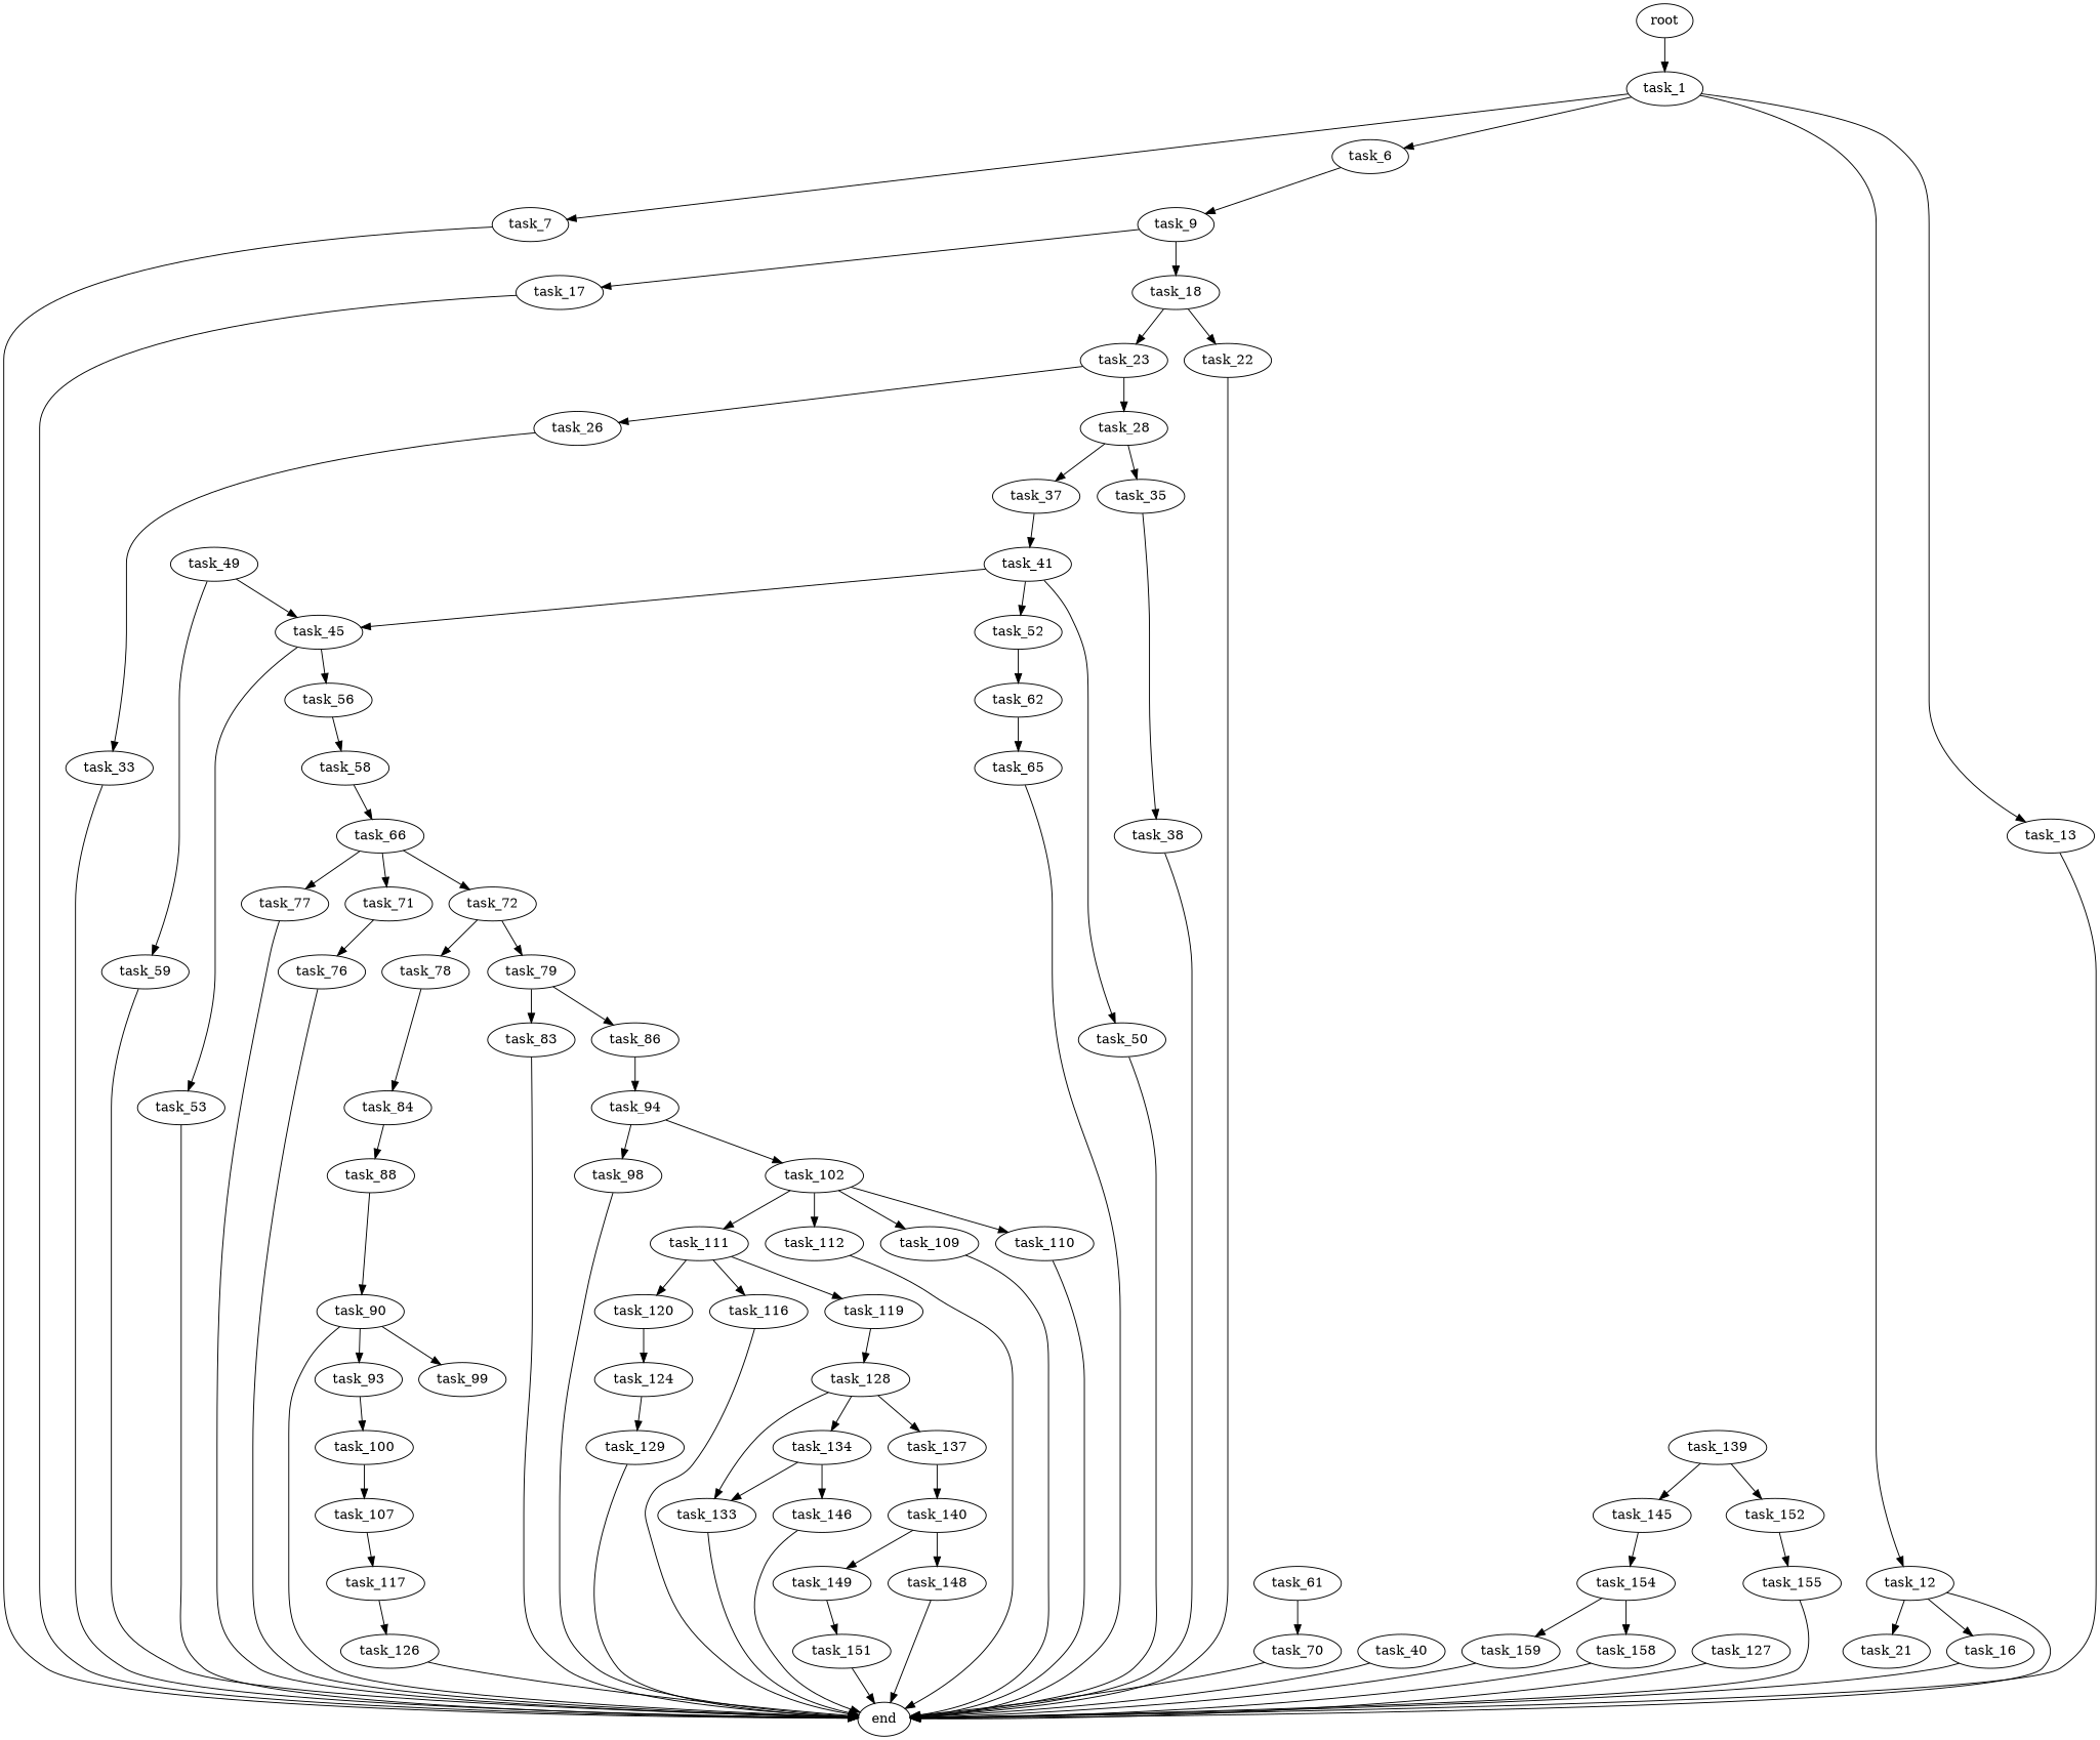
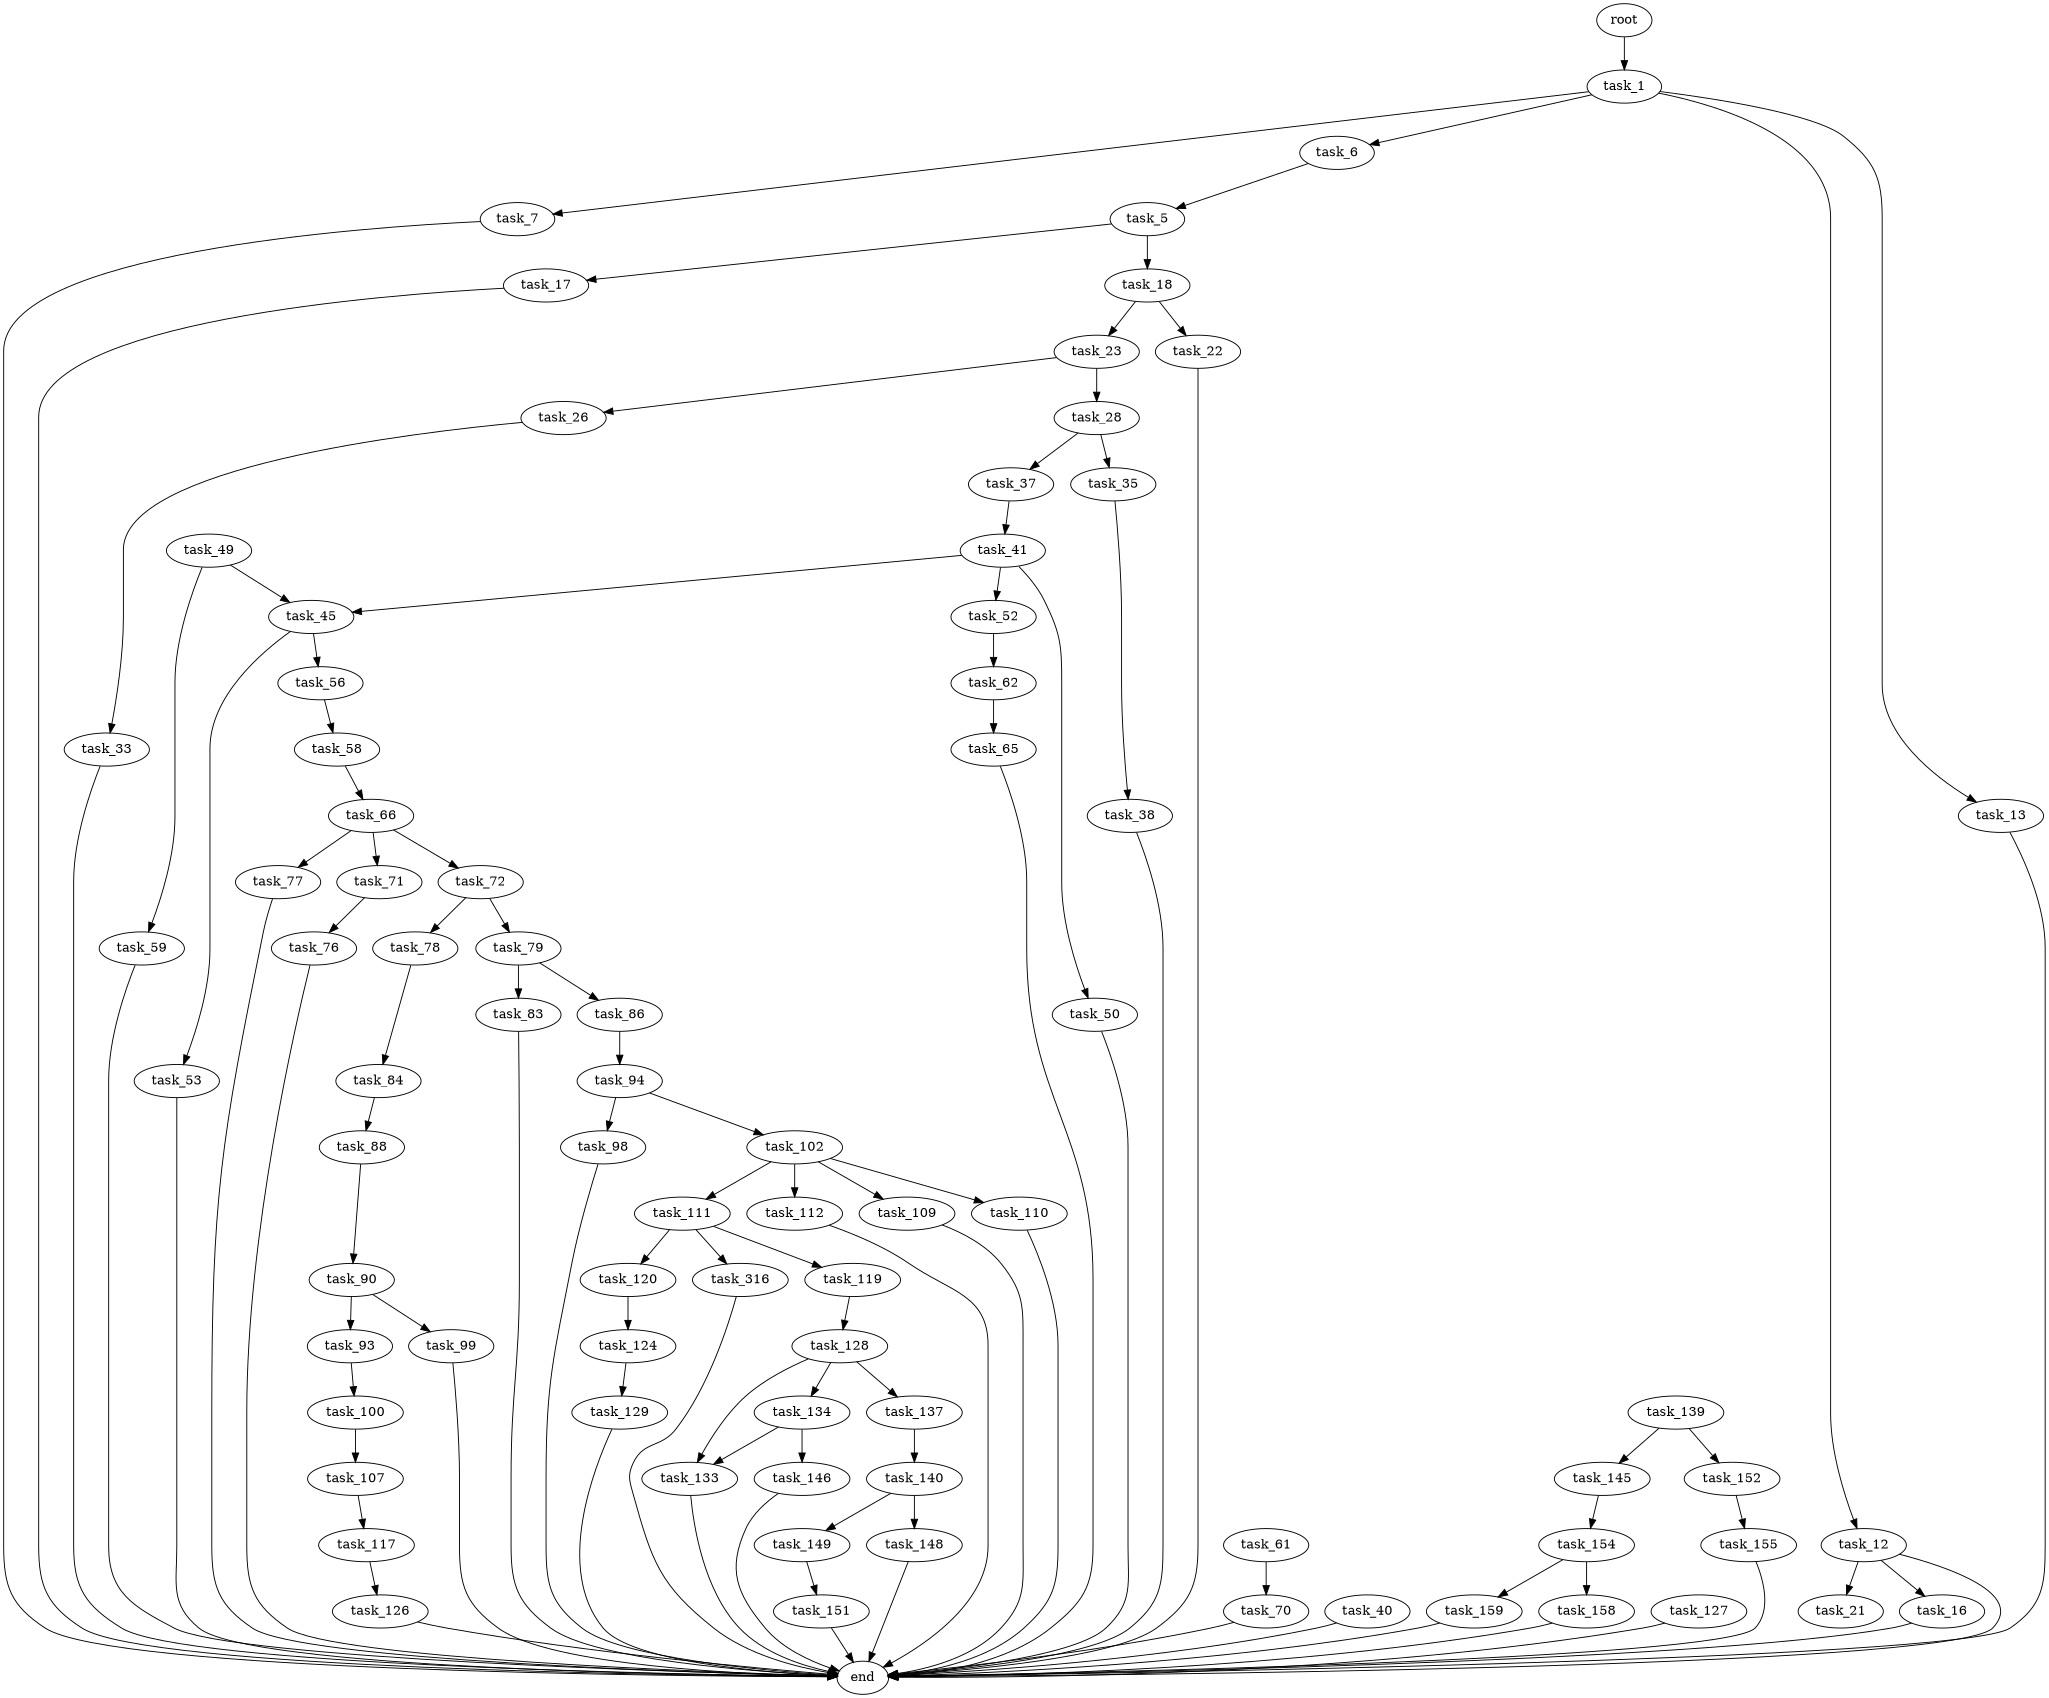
  digraph {
    root
    task_1
    task_6
    task_7
    task_12
    task_13
-   task_9
+   task_9 [label=task_5]
    end
    task_16
    task_21
    task_17
    task_18
    task_22
    task_23
    task_26
    task_28
    task_33
    task_35
    task_37
    task_38
    task_41
    task_40
    task_45
    task_50
    task_52
    task_53
    task_56
    task_62
    task_49
    task_59
    task_58
    task_61
    task_70
    task_65
    task_66
    task_71
    task_72
    task_77
    task_76
    task_78
    task_79
    task_84
    task_83
    task_86
    task_88
    task_94
    task_90
    task_98
    task_102
    task_93
    task_99
    task_109
    task_110
    task_111
    task_112
    task_100
    task_107
    task_117
-   task_116
+   task_116 [label=task_316]
    task_119
    task_120
    task_126
    task_128
    task_124
    task_127
    task_133
    task_134
    task_137
    task_129
    task_146
    task_140
    task_139
    task_145
    task_152
    task_148
    task_149
    task_154
    task_155
    task_151
    task_158
    task_159
    root -> task_1
    task_1 -> task_6
    task_1 -> task_7
    task_1 -> task_12
    task_1 -> task_13
    task_6 -> task_9
    task_7 -> end
    task_12 -> end
    task_12 -> task_16
    task_12 -> task_21
    task_13 -> end
    task_9 -> task_17
    task_9 -> task_18
    task_16 -> end
    task_17 -> end
    task_18 -> task_22
    task_18 -> task_23
    task_22 -> end
    task_23 -> task_26
    task_23 -> task_28
    task_26 -> task_33
    task_28 -> task_35
    task_28 -> task_37
    task_33 -> end
    task_35 -> task_38
    task_37 -> task_41
    task_38 -> end
    task_41 -> task_45
    task_41 -> task_50
    task_41 -> task_52
    task_40 -> end
    task_45 -> task_53
    task_45 -> task_56
    task_50 -> end
    task_52 -> task_62
    task_53 -> end
    task_56 -> task_58
    task_62 -> task_65
    task_49 -> task_45
    task_49 -> task_59
    task_59 -> end
    task_58 -> task_66
    task_61 -> task_70
    task_70 -> end
    task_65 -> end
    task_66 -> task_71
    task_66 -> task_72
    task_66 -> task_77
    task_71 -> task_76
    task_72 -> task_78
    task_72 -> task_79
    task_77 -> end
    task_76 -> end
    task_78 -> task_84
    task_79 -> task_83
    task_79 -> task_86
    task_84 -> task_88
    task_83 -> end
    task_86 -> task_94
    task_88 -> task_90
    task_94 -> task_98
    task_94 -> task_102
    task_90 -> task_93
    task_90 -> task_99
    task_98 -> end
    task_102 -> task_109
    task_102 -> task_110
    task_102 -> task_111
    task_102 -> task_112
    task_93 -> task_100
-   task_90 -> end
+   task_99 -> end
    task_109 -> end
    task_110 -> end
    task_111 -> task_116
    task_111 -> task_119
    task_111 -> task_120
    task_112 -> end
    task_100 -> task_107
    task_107 -> task_117
    task_117 -> task_126
    task_116 -> end
    task_119 -> task_128
    task_120 -> task_124
    task_126 -> end
    task_128 -> task_133
    task_128 -> task_134
    task_128 -> task_137
    task_124 -> task_129
    task_127 -> end
    task_133 -> end
    task_134 -> task_133
    task_134 -> task_146
    task_137 -> task_140
    task_129 -> end
    task_146 -> end
    task_140 -> task_148
    task_140 -> task_149
    task_139 -> task_145
    task_139 -> task_152
    task_145 -> task_154
    task_152 -> task_155
    task_148 -> end
    task_149 -> task_151
    task_154 -> task_158
    task_154 -> task_159
    task_155 -> end
    task_151 -> end
    task_158 -> end
    task_159 -> end
  }
